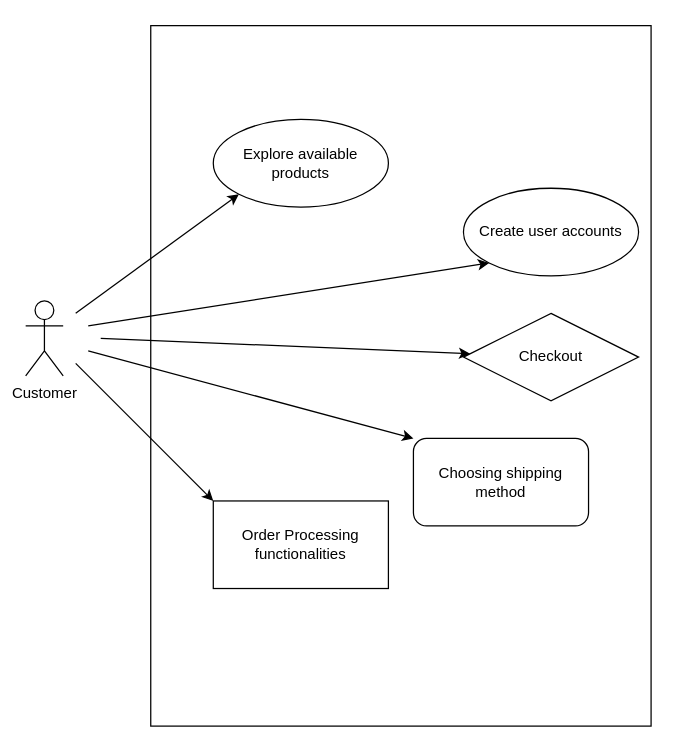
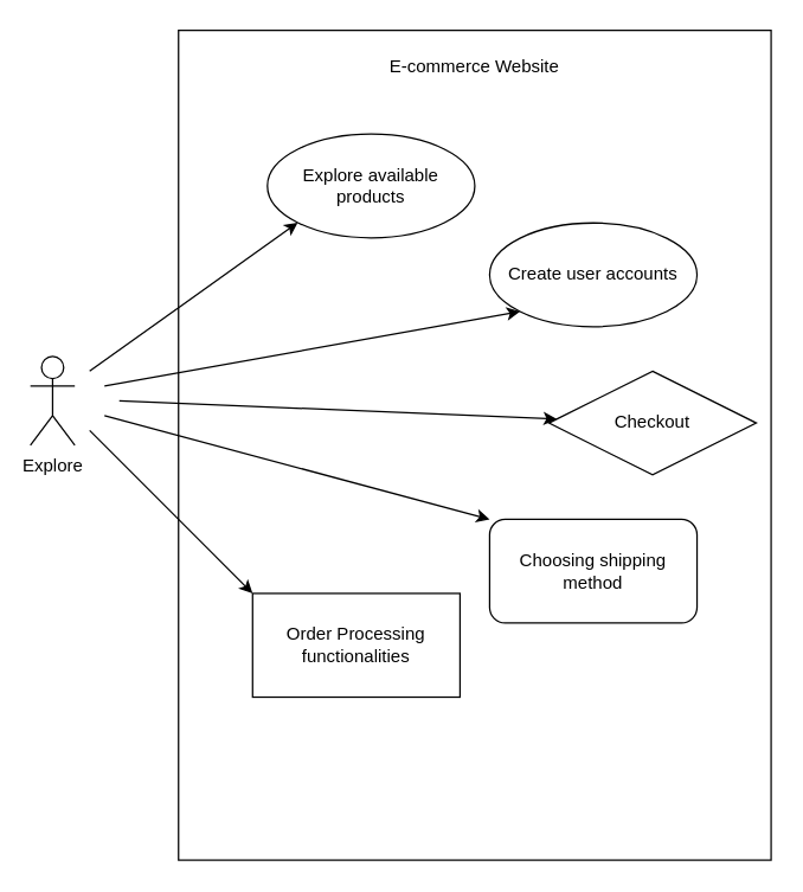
  <mxCell id="0" />
  <mxCell id="1" parent="0" />
  <mxCell id="2" value="" style="html=1;" parent="1" vertex="1"><mxGeometry x="120" y="20" width="400" height="560" as="geometry" /></mxCell>
- <mxCell id="3" value="Customer" style="shape=umlActor;verticalLabelPosition=bottom;verticalAlign=top;html=1;" parent="1" vertex="1"><mxGeometry x="20" y="240" width="30" height="60" as="geometry" /></mxCell>
- <mxCell id="5" value="Explore available products" style="ellipse;whiteSpace=wrap;html=1;" parent="1" vertex="1"><mxGeometry x="170" y="95" width="140" height="70" as="geometry" /></mxCell>
- <mxCell id="6" value="Create user accounts" style="ellipse;whiteSpace=wrap;html=1;" parent="1" vertex="1"><mxGeometry x="370" y="150" width="140" height="70" as="geometry" /></mxCell>
+ <mxCell id="3" value="Explore" style="shape=umlActor;verticalLabelPosition=bottom;verticalAlign=top;html=1;" parent="1" vertex="1"><mxGeometry x="20" y="240" width="30" height="60" as="geometry" /></mxCell>
+ <mxCell id="4" value="E-commerce Website" style="text;html=1;strokeColor=none;fillColor=none;align=center;verticalAlign=middle;whiteSpace=wrap;rounded=0;" parent="1" vertex="1"><mxGeometry x="240" y="30" width="160" height="30" as="geometry" /></mxCell>
+ <mxCell id="5" value="Explore available products" style="ellipse;whiteSpace=wrap;html=1;" parent="1" vertex="1"><mxGeometry x="180" y="90" width="140" height="70" as="geometry" /></mxCell>
+ <mxCell id="6" value="Create user accounts" style="ellipse;whiteSpace=wrap;html=1;" parent="1" vertex="1"><mxGeometry x="330" y="150" width="140" height="70" as="geometry" /></mxCell>
  <mxCell id="7" value="Choosing shipping method" style="whiteSpace=wrap;html=1;rounded=1;" parent="1" vertex="1"><mxGeometry x="330" y="350" width="140" height="70" as="geometry" /></mxCell>
  <mxCell id="8" value="Order Processing functionalities" style="whiteSpace=wrap;html=1;rounded=0;" parent="1" vertex="1"><mxGeometry x="170" y="400" width="140" height="70" as="geometry" /></mxCell>
  <mxCell id="9" value="" style="endArrow=classic;html=1;entryX=0;entryY=1;entryDx=0;entryDy=0;" parent="1" target="5" edge="1"><mxGeometry width="50" height="50" relative="1" as="geometry"><mxPoint x="60" y="250" as="sourcePoint" /><mxPoint x="310" y="230" as="targetPoint" /></mxGeometry></mxCell>
  <mxCell id="10" value="" style="endArrow=classic;html=1;entryX=0;entryY=1;entryDx=0;entryDy=0;" parent="1" target="6" edge="1"><mxGeometry width="50" height="50" relative="1" as="geometry"><mxPoint x="70" y="260" as="sourcePoint" /><mxPoint x="310" y="230" as="targetPoint" /></mxGeometry></mxCell>
  <mxCell id="11" value="" style="endArrow=classic;html=1;entryX=0;entryY=0;entryDx=0;entryDy=0;" parent="1" target="7" edge="1"><mxGeometry width="50" height="50" relative="1" as="geometry"><mxPoint x="70" y="280" as="sourcePoint" /><mxPoint x="310" y="230" as="targetPoint" /></mxGeometry></mxCell>
  <mxCell id="12" value="" style="endArrow=classic;html=1;entryX=0;entryY=0;entryDx=0;entryDy=0;" parent="1" target="8" edge="1"><mxGeometry width="50" height="50" relative="1" as="geometry"><mxPoint x="60" y="290" as="sourcePoint" /><mxPoint x="310" y="230" as="targetPoint" /></mxGeometry></mxCell>
  <mxCell id="13" value="Checkout" style="rhombus;whiteSpace=wrap;html=1;" vertex="1" parent="1"><mxGeometry x="370" y="250" width="140" height="70" as="geometry" /></mxCell>
  <mxCell id="14" value="" style="endArrow=classic;html=1;" edge="1" parent="1" target="13"><mxGeometry width="50" height="50" relative="1" as="geometry"><mxPoint x="80" y="270" as="sourcePoint" /><mxPoint x="360.503" y="219.749" as="targetPoint" /></mxGeometry></mxCell>
